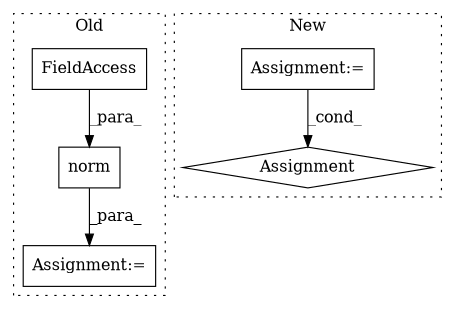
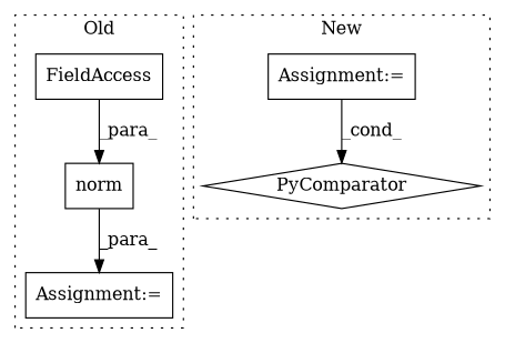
  digraph {
    node [a=7 l=26 s=6122 shape=box]
    n1 [a=32 l="5,1" label=norm s="5819,5839"]
    n2 [l=1 label="Assignment:=" s=5676]
    n3 [a=22 l=12 label=FieldAccess s=5806]
-   n4 [a=113 label=Assignment shape=diamond]
+   n4 [a=113 label=PyComparator shape=diamond]
    n5 [label="Assignment:="]
    subgraph cluster_1 {
      label=Old
      style=dotted
      n1
      n2
      n3
    }
    subgraph cluster_2 {
      label=New
      style=dotted
      n4
      n5
    }
    n1 -> n2 [label=_para_]
    n3 -> n1 [label=_para_]
    n5 -> n4 [label=_cond_]
  }
